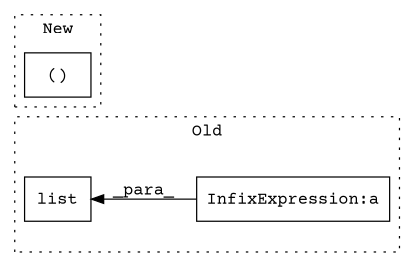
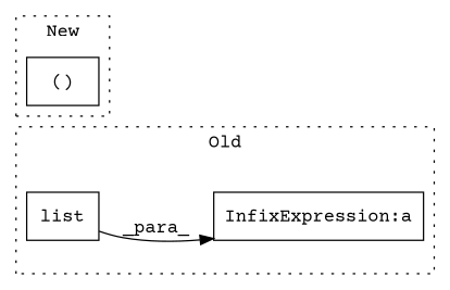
  digraph {
    rankdir=LR
    fontname="Courier Prime"
    node [shape=box fontname="Courier Prime"]
    n1 [a=32 l="5,1" label=list s="1380,1517"]
    n2 [a=27 l=3 label="InfixExpression:a" s=1572]
    n3 [a=106 l=15 label="()" s=1103]
    subgraph cluster_1 {
      label=Old
      style=dotted
      n1
      n2
    }
    subgraph cluster_2 {
      label=New
      style=dotted
      n3
    }
-   n2 -> n1 [label=_para_ fontname="Courier Prime"]
+   n1 -> n2 [label=_para_ fontname="Courier Prime"]
  }
